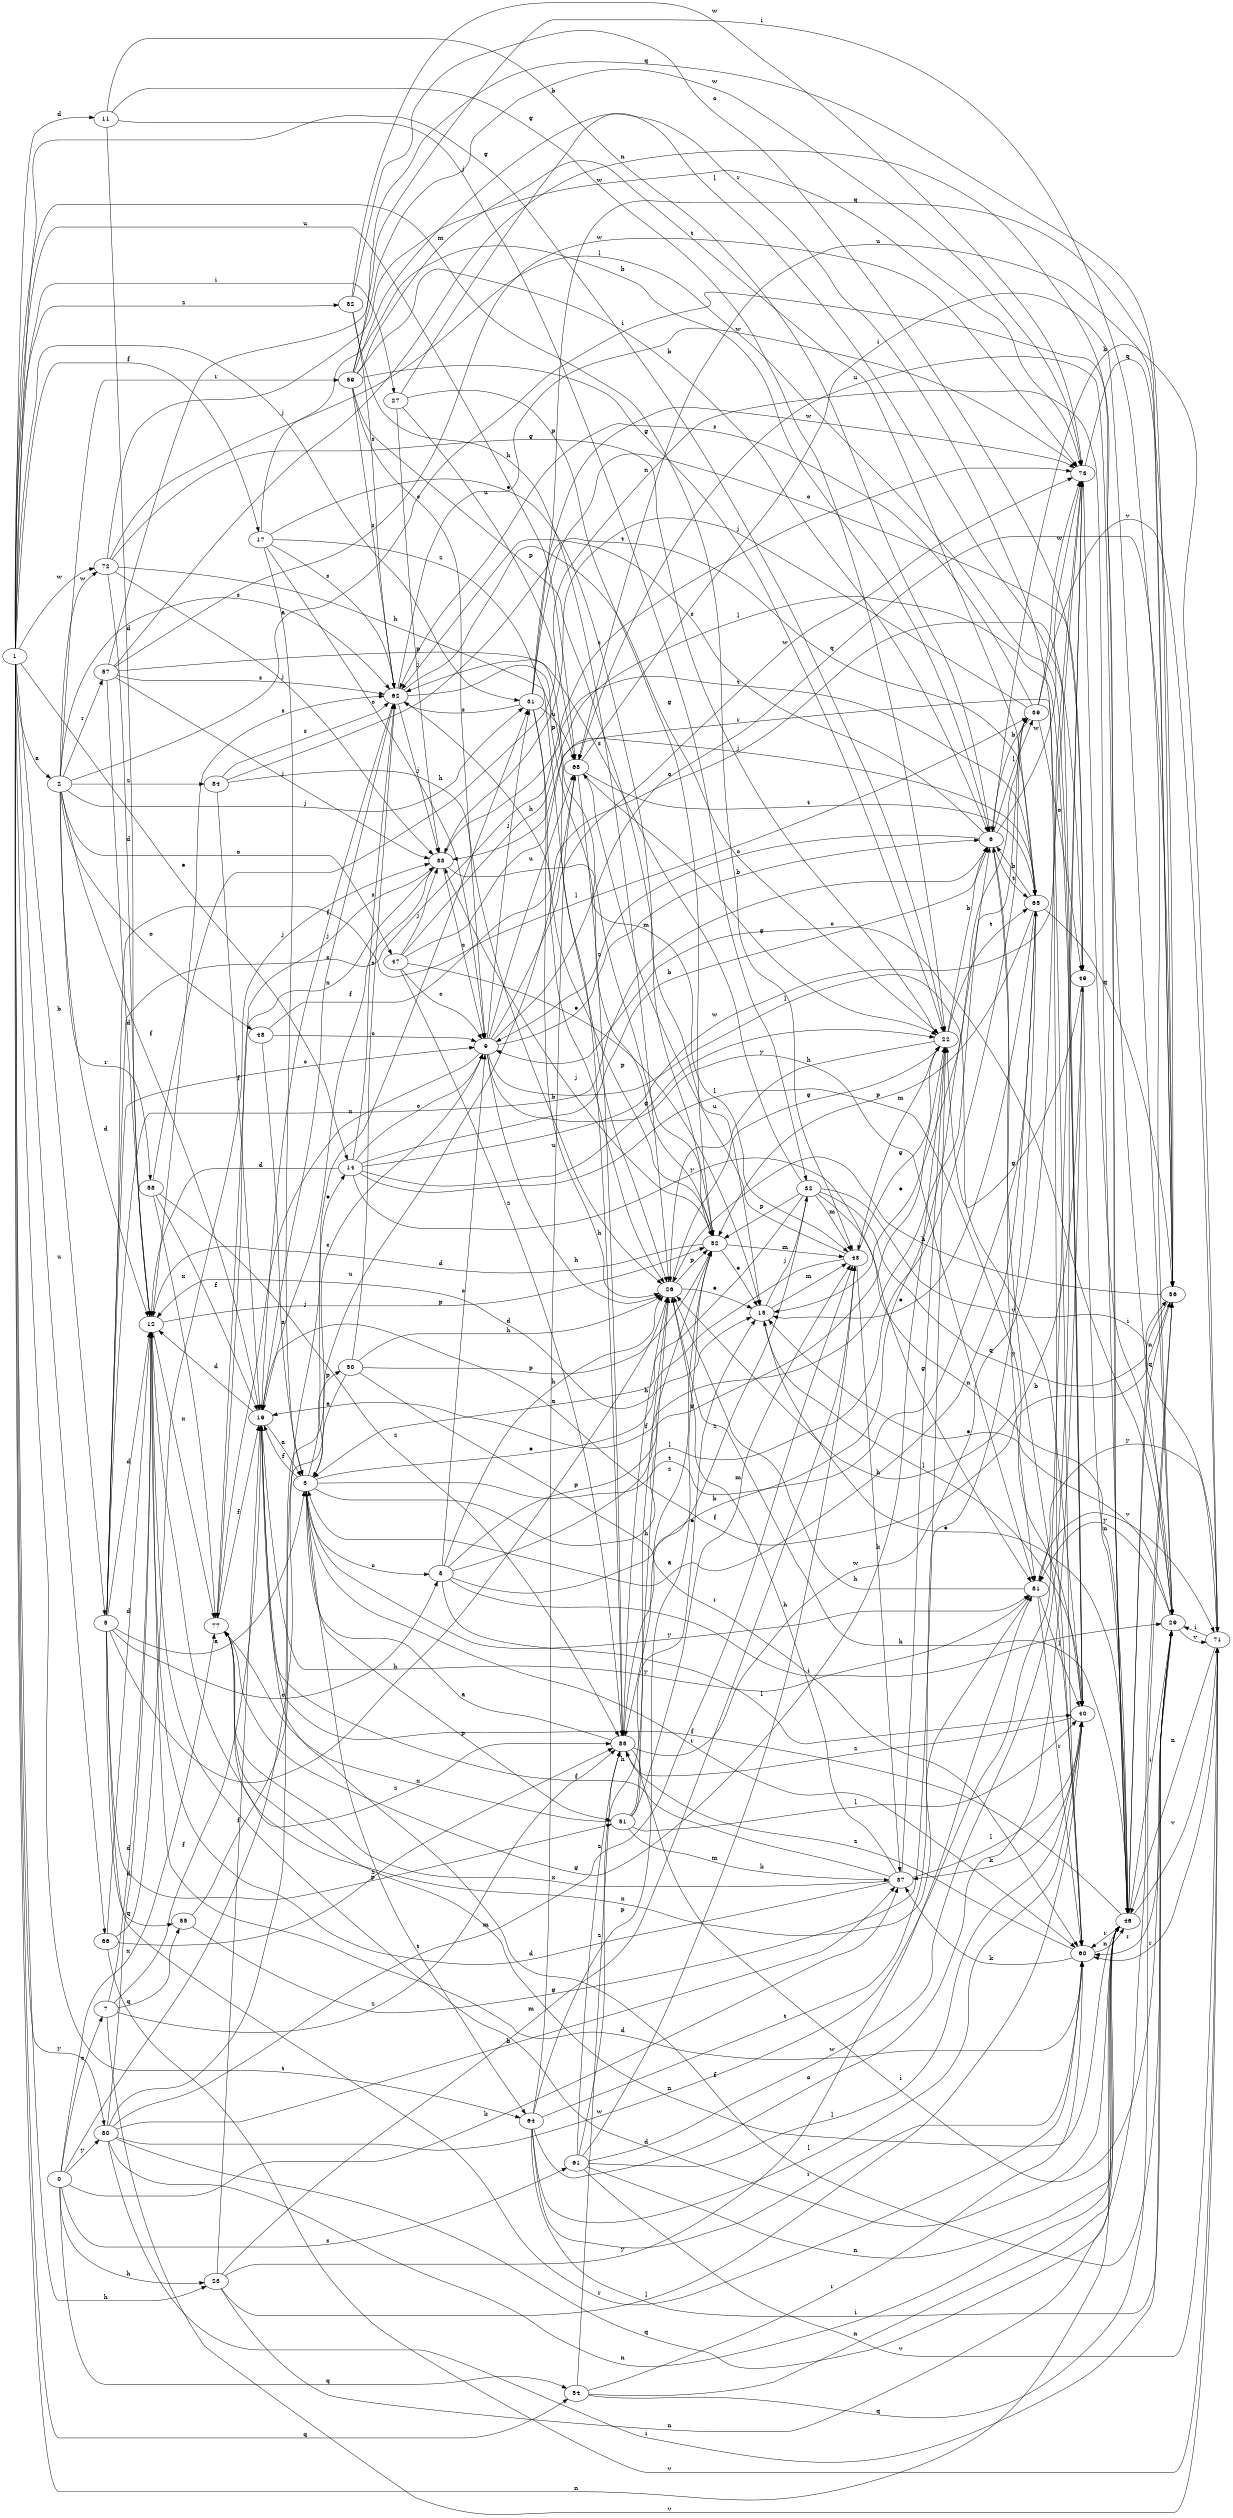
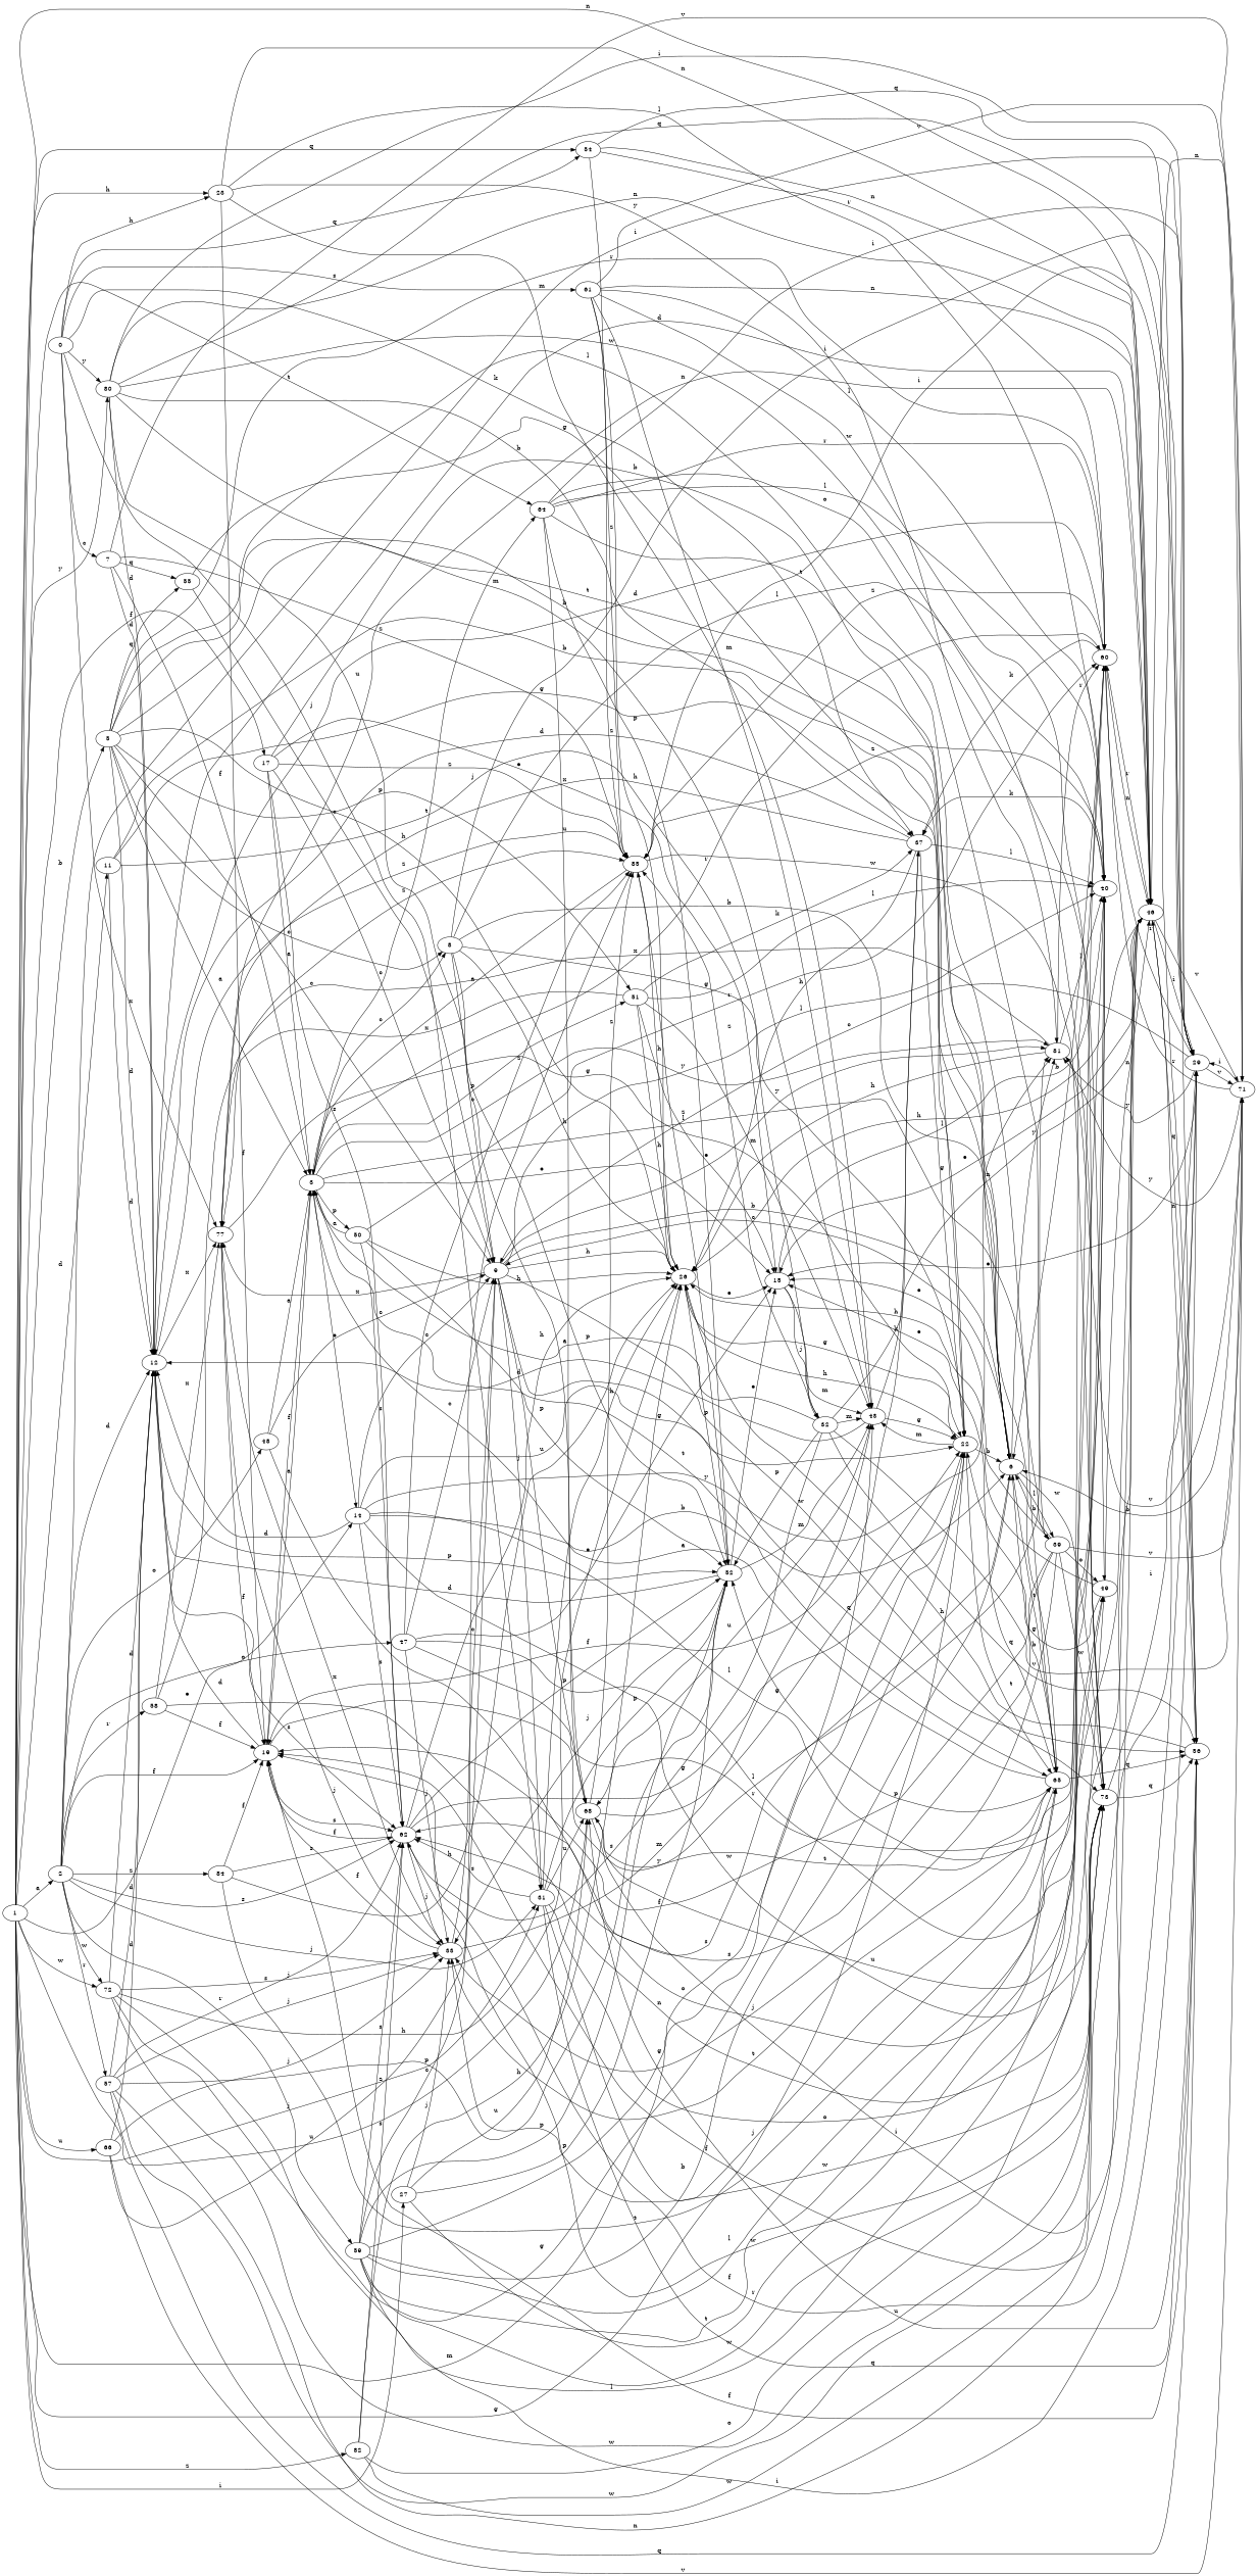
  strict digraph {
    rankdir=LR
    0
    7
    23
    31
    37
    54
    61
    77
    80
    12
    19
    55
    71
    85
    43
    46
    81
    40
    68
    62
    26
    73
    52
    56
    49
    22
    60
    33
    29
    1
    2
    5
    11
    14
    17
    27
    64
    66
    72
    82
    47
    48
    57
    58
    59
    84
    3
    8
    39
    51
    65
    6
    9
    32
    15
    50
    0 -> 7 [label=c]
    0 -> 23 [label=h]
    0 -> 31 [label=j]
    0 -> 37 [label=k]
    0 -> 54 [label=q]
    0 -> 61 [label=s]
    0 -> 77 [label=x]
    0 -> 80 [label=y]
    7 -> 12 [label=d]
-   7 -> 19 [label=f]
+   7 -> 3 [label=f]
    7 -> 55 [label=q]
    7 -> 71 [label=v]
    7 -> 85 [label=z]
    23 -> 19 [label=f]
    23 -> 43 [label=m]
    23 -> 46 [label=n]
    23 -> 81 [label=y]
    23 -> 40 [label=l]
    31 -> 68 [label=u]
    31 -> 62 [label=s]
    31 -> 26 [label=h]
    31 -> 73 [label=w]
    31 -> 52 [label=p]
    31 -> 56 [label=q]
    31 -> 49 [label=o]
    37 -> 77 [label=x]
    37 -> 12 [label=d]
    37 -> 19 [label=f]
    37 -> 40 [label=l]
    37 -> 26 [label=h]
    37 -> 22 [label=g]
    54 -> 85 [label=z]
    54 -> 46 [label=n]
    54 -> 56 [label=q]
    54 -> 60 [label=r]
    61 -> 71 [label=v]
    61 -> 85 [label=z]
    61 -> 43 [label=m]
    61 -> 46 [label=n]
    61 -> 40 [label=l]
    61 -> 26 [label=h]
    61 -> 73 [label=w]
    77 -> 19 [label=f]
    77 -> 46 [label=n]
    77 -> 22 [label=g]
    77 -> 33 [label=j]
    80 -> 37 [label=b]
    80 -> 12 [label=d]
    80 -> 43 [label=m]
    80 -> 46 [label=n]
    80 -> 68 [label=u]
    80 -> 73 [label=w]
    80 -> 56 [label=q]
    80 -> 29 [label=i]
    12 -> 77 [label=x]
    12 -> 85 [label=z]
    12 -> 62 [label=s]
    12 -> 52 [label=p]
    19 -> 12 [label=d]
    19 -> 81 [label=y]
    19 -> 62 [label=s]
    19 -> 3 [label=a]
    55 -> 22 [label=g]
    55 -> 9 [label=c]
    71 -> 46 [label=n]
    71 -> 81 [label=y]
    71 -> 60 [label=r]
    71 -> 29 [label=i]
    71 -> 6 [label=b]
    85 -> 26 [label=h]
    85 -> 73 [label=w]
    85 -> 29 [label=i]
    85 -> 3 [label=a]
    43 -> 37 [label=k]
    43 -> 12 [label=d]
    43 -> 68 [label=u]
    43 -> 22 [label=g]
    46 -> 12 [label=d]
    46 -> 19 [label=f]
    46 -> 71 [label=v]
    46 -> 68 [label=u]
    46 -> 26 [label=h]
    46 -> 56 [label=q]
    46 -> 60 [label=r]
    46 -> 29 [label=i]
    46 -> 15 [label=e]
    81 -> 77 [label=x]
    81 -> 71 [label=v]
    81 -> 40 [label=l]
    81 -> 26 [label=h]
    81 -> 60 [label=r]
    40 -> 37 [label=k]
    40 -> 85 [label=z]
    68 -> 85 [label=z]
    68 -> 22 [label=g]
    68 -> 29 [label=i]
    68 -> 65 [label=t]
    62 -> 19 [label=f]
    62 -> 26 [label=h]
    62 -> 73 [label=w]
    62 -> 52 [label=p]
    62 -> 22 [label=g]
    62 -> 33 [label=j]
    26 -> 52 [label=p]
    26 -> 22 [label=g]
    26 -> 15 [label=e]
    73 -> 56 [label=q]
    73 -> 29 [label=i]
    52 -> 12 [label=d]
    52 -> 85 [label=z]
    52 -> 43 [label=m]
    52 -> 33 [label=j]
    52 -> 15 [label=e]
    56 -> 19 [label=f]
    56 -> 46 [label=n]
    56 -> 68 [label=u]
    56 -> 26 [label=h]
    49 -> 46 [label=n]
    49 -> 26 [label=h]
    49 -> 22 [label=g]
    22 -> 43 [label=m]
    22 -> 26 [label=h]
    22 -> 65 [label=t]
    22 -> 6 [label=b]
    60 -> 37 [label=k]
    60 -> 12 [label=d]
    60 -> 85 [label=z]
    60 -> 46 [label=n]
    60 -> 6 [label=b]
    33 -> 77 [label=x]
    33 -> 19 [label=f]
    33 -> 43 [label=m]
    33 -> 65 [label=t]
    33 -> 9 [label=c]
    29 -> 19 [label=f]
    29 -> 71 [label=v]
    29 -> 81 [label=y]
    29 -> 60 [label=r]
    29 -> 9 [label=c]
    29 -> 15 [label=e]
    1 -> 23 [label=h]
    1 -> 31 [label=j]
    1 -> 54 [label=q]
    1 -> 80 [label=y]
    1 -> 43 [label=m]
    1 -> 46 [label=n]
    1 -> 68 [label=u]
    1 -> 22 [label=g]
    1 -> 2 [label=a]
    1 -> 5 [label=b]
    1 -> 11 [label=d]
    1 -> 14 [label=e]
    1 -> 17 [label=f]
    1 -> 27 [label=i]
    1 -> 64 [label=t]
    1 -> 66 [label=u]
    1 -> 72 [label=w]
    1 -> 82 [label=z]
    2 -> 31 [label=j]
    2 -> 12 [label=d]
    2 -> 19 [label=f]
    2 -> 62 [label=s]
    2 -> 29 [label=i]
    2 -> 72 [label=w]
    2 -> 47 [label=o]
    2 -> 48 [label=o]
    2 -> 57 [label=r]
    2 -> 58 [label=r]
    2 -> 59 [label=r]
    2 -> 84 [label=z]
    5 -> 12 [label=d]
    5 -> 55 [label=q]
    5 -> 26 [label=h]
    5 -> 60 [label=r]
    5 -> 3 [label=a]
    5 -> 8 [label=c]
    5 -> 39 [label=l]
    5 -> 51 [label=p]
-   5 -> 73 [label=t]
+   5 -> 65 [label=t]
    5 -> 6 [label=b]
    5 -> 9 [label=c]
    11 -> 12 [label=d]
    11 -> 22 [label=g]
    11 -> 6 [label=b]
    11 -> 32 [label=j]
    14 -> 12 [label=d]
    14 -> 81 [label=y]
    14 -> 40 [label=l]
    14 -> 62 [label=s]
    14 -> 73 [label=w]
    14 -> 22 [label=g]
    14 -> 6 [label=b]
    14 -> 9 [label=c]
    17 -> 85 [label=z]
    17 -> 62 [label=s]
    17 -> 3 [label=a]
    17 -> 6 [label=b]
    17 -> 9 [label=c]
    17 -> 15 [label=e]
    27 -> 68 [label=u]
    27 -> 52 [label=p]
    27 -> 60 [label=r]
    27 -> 33 [label=j]
    64 -> 40 [label=l]
    64 -> 68 [label=u]
    64 -> 52 [label=p]
    64 -> 49 [label=o]
    64 -> 60 [label=r]
    64 -> 29 [label=i]
    64 -> 65 [label=t]
    66 -> 12 [label=d]
    66 -> 71 [label=v]
    66 -> 85 [label=z]
    66 -> 33 [label=j]
    72 -> 12 [label=d]
    72 -> 40 [label=l]
    72 -> 26 [label=h]
    72 -> 73 [label=w]
    72 -> 22 [label=g]
    72 -> 33 [label=j]
    82 -> 62 [label=s]
    82 -> 26 [label=h]
    82 -> 73 [label=w]
    82 -> 49 [label=o]
    47 -> 85 [label=z]
    47 -> 40 [label=l]
    47 -> 60 [label=r]
    47 -> 33 [label=j]
    47 -> 9 [label=c]
    47 -> 15 [label=e]
    48 -> 49 [label=o]
    48 -> 3 [label=a]
    48 -> 9 [label=c]
    57 -> 12 [label=d]
    57 -> 46 [label=n]
    57 -> 62 [label=s]
    57 -> 73 [label=w]
    57 -> 52 [label=p]
    57 -> 56 [label=q]
    57 -> 33 [label=j]
    58 -> 77 [label=x]
    58 -> 19 [label=f]
    58 -> 85 [label=z]
    58 -> 46 [label=n]
    59 -> 40 [label=l]
    59 -> 62 [label=s]
    59 -> 73 [label=w]
    59 -> 52 [label=p]
    59 -> 22 [label=g]
    59 -> 29 [label=i]
    59 -> 65 [label=t]
    59 -> 6 [label=b]
    59 -> 9 [label=c]
    84 -> 19 [label=f]
    84 -> 62 [label=s]
    84 -> 26 [label=h]
    84 -> 65 [label=t]
    3 -> 19 [label=f]
    3 -> 81 [label=y]
    3 -> 60 [label=r]
    3 -> 14 [label=e]
    3 -> 64 [label=t]
    3 -> 8 [label=c]
    3 -> 39 [label=l]
    3 -> 51 [label=p]
    3 -> 65 [label=t]
    3 -> 15 [label=e]
    3 -> 50 [label=p]
    8 -> 40 [label=l]
    8 -> 26 [label=h]
    8 -> 52 [label=p]
    8 -> 22 [label=g]
    8 -> 29 [label=i]
    8 -> 6 [label=b]
    8 -> 9 [label=c]
    39 -> 19 [label=f]
    39 -> 71 [label=v]
    39 -> 62 [label=s]
    39 -> 73 [label=w]
    39 -> 49 [label=o]
    39 -> 33 [label=j]
    39 -> 6 [label=b]
    39 -> 15 [label=e]
    51 -> 37 [label=k]
    51 -> 77 [label=x]
    51 -> 43 [label=m]
    51 -> 40 [label=l]
    51 -> 26 [label=h]
    51 -> 15 [label=e]
    65 -> 52 [label=p]
    65 -> 56 [label=q]
    65 -> 33 [label=j]
    65 -> 3 [label=a]
    65 -> 6 [label=b]
    65 -> 15 [label=e]
    6 -> 81 [label=y]
    6 -> 62 [label=s]
    6 -> 73 [label=w]
    6 -> 39 [label=l]
    6 -> 65 [label=t]
    6 -> 9 [label=c]
    9 -> 31 [label=j]
    9 -> 77 [label=x]
    9 -> 81 [label=y]
    9 -> 40 [label=l]
    9 -> 68 [label=u]
    9 -> 26 [label=h]
    9 -> 73 [label=w]
    9 -> 56 [label=q]
    9 -> 6 [label=b]
    32 -> 71 [label=v]
    32 -> 85 [label=z]
    32 -> 43 [label=m]
    32 -> 46 [label=n]
    32 -> 62 [label=s]
    32 -> 52 [label=p]
    32 -> 56 [label=q]
    32 -> 3 [label=a]
    15 -> 43 [label=m]
    15 -> 40 [label=l]
    15 -> 32 [label=j]
    50 -> 62 [label=s]
    50 -> 26 [label=h]
    50 -> 52 [label=p]
    50 -> 60 [label=r]
    50 -> 3 [label=a]
  }
